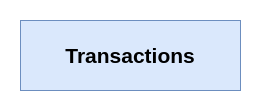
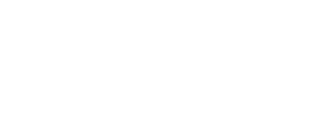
  <mxCell id="0" />
  <mxCell id="1" parent="0" />
- <mxCell id="2" value="Transactions" style="rounded=0;whiteSpace=wrap;html=1;fontSize=21;align=center;fillColor=#dae8fc;strokeColor=#6c8ebf;fontStyle=1" vertex="1" parent="1"><mxGeometry x="20" y="20" width="220" height="70" as="geometry" /></mxCell>
